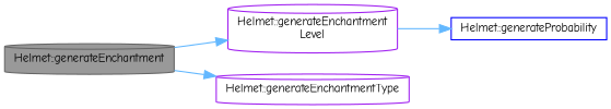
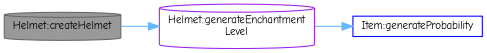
  digraph {
    fontname="Comic Neue"
    rankdir=LR
    node [color=purple fillcolor=white fontname="Comic Neue" fontsize=10 shape=cylinder style=filled]
    edge [color=steelblue1 fontname="Comic Neue" fontsize=10 labelfontname=Helvetica labelfontsize=10 style=solid]
-   n1 [color=gray40 fillcolor=grey60 fontcolor=black height=0.2 label="Helmet::generateEnchantment" width=0.4]
+   n1 [color=gray40 fillcolor=grey60 fontcolor=black height=0.2 label="Helmet::createHelmet" width=0.4]
    n2 [height=0.2 label="Helmet::generateEnchantment\lLevel" width=0.4]
-   n3 [height=0.2 label="Helmet::generateEnchantmentType" width=0.4]
-   n4 [color=blue height=0.2 label="Helmet::generateProbability" shape=box width=0.4]
+   n4 [color=blue height=0.2 label="Item::generateProbability" shape=box width=0.4]
    n1 -> n2
-   n1 -> n3
    n2 -> n4
  }
